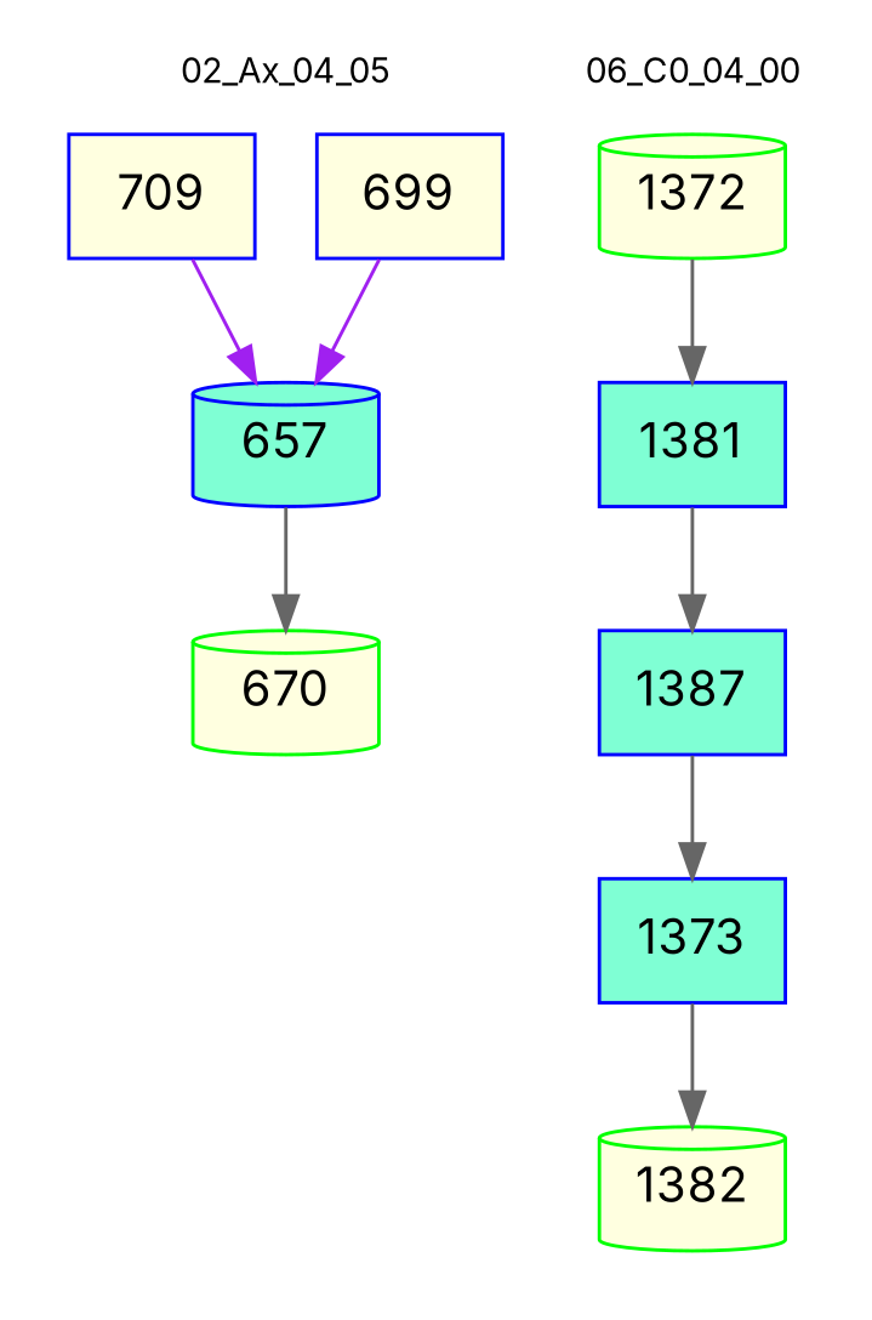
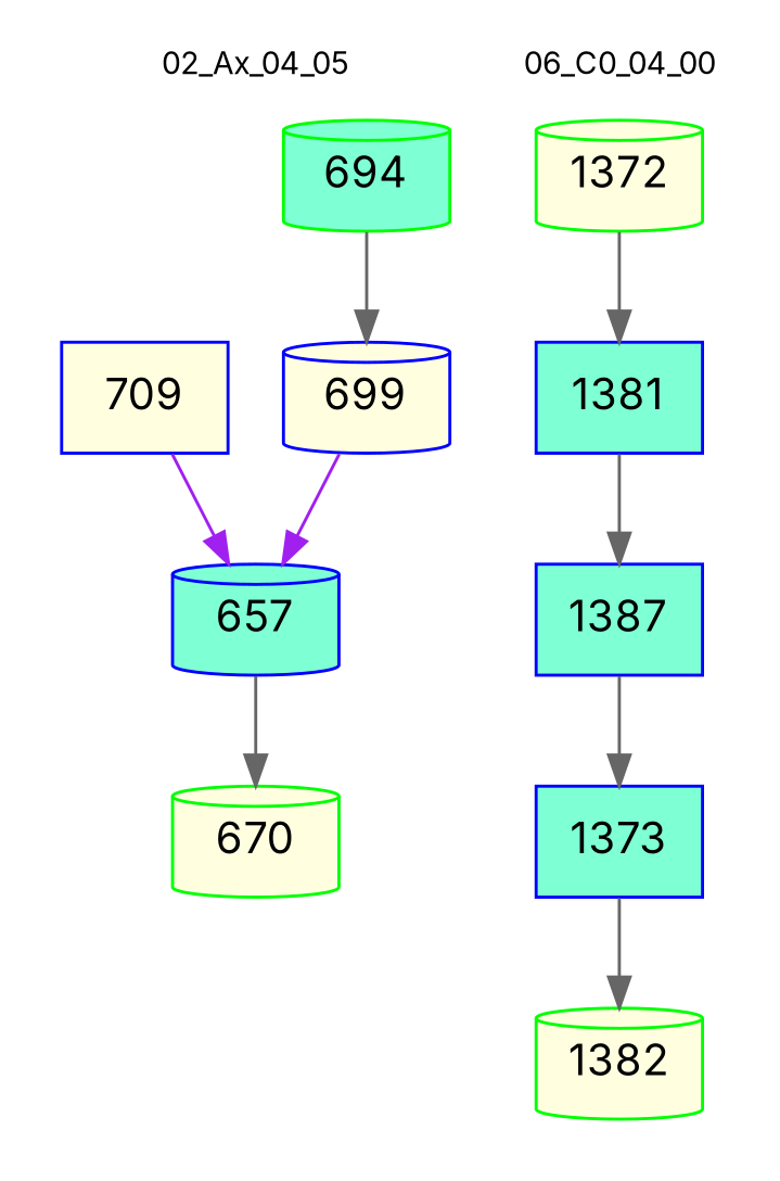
  digraph {
    fontname=Inter
    node [color=blue fillcolor=aquamarine fontname=Inter shape=cylinder style=filled]
    edge [color=gray40 fontname=Inter]
-   n2 [fillcolor=lightyellow label=699 shape=box]
+   n1 [color=green label=694]
+   n2 [fillcolor=lightyellow label=699]
    n3 [fillcolor=lightyellow label=709 shape=box]
    n4 [label=657]
    n5 [color=green fillcolor=lightyellow label=670]
    n6 [color=green fillcolor=lightyellow label=1372]
    n7 [label=1381 shape=box]
    n8 [label=1387 shape=box]
    n9 [label=1373 shape=box]
    n10 [color=green fillcolor=lightyellow label=1382]
    subgraph cluster_1 {
      color=white
      fontsize=10
      label="02_Ax_04_05"
+     n1
      n2
      n3
      n4
      n5
    }
    subgraph cluster_2 {
      color=white
      fontsize=10
      label="06_C0_04_00"
      n6
      n7
      n8
      n9
      n10
    }
+   n1 -> n2
    n2 -> n4 [color=purple]
    n3 -> n4 [color=purple]
    n4 -> n5
    n6 -> n7
    n7 -> n8
    n8 -> n9
    n9 -> n10
  }
